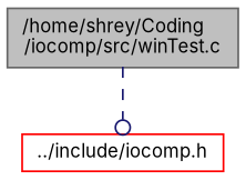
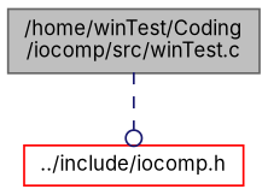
  digraph {
    fontname=Inter
    node [fontname=Inter fontsize=10 shape=record style=filled]
-   n1 [color=gray40 fillcolor=grey75 fontcolor=black height=0.2 label="/home/shrey/Coding\l/iocomp/src/winTest.c" width=0.4]
+   n1 [color=gray40 fillcolor=grey75 fontcolor=black height=0.2 label="/home/winTest/Coding\l/iocomp/src/winTest.c" width=0.4]
    n2 [color=red fillcolor=white height=0.2 label="../include/iocomp.h" width=0.4]
    n1 -> n2 [color=midnightblue fontname=Inter fontsize=10 labelfontname=Helvetica labelfontsize=10 style=dashed arrowhead=odot]
  }
